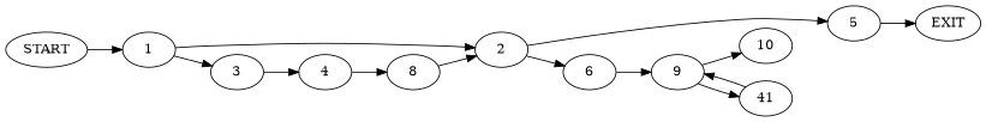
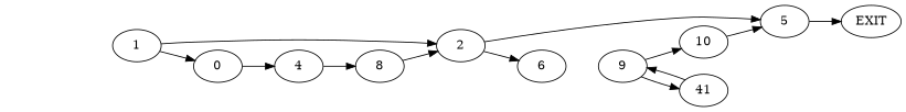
  digraph {
    rankdir=LR
-   n1 [label=START]
    1
    2
-   3
+   3 [label=0]
    n5 [label=EXIT]
    5
    6
    4
    9
    8
    10
    n12 [label=41]
-   n1 -> 1
    1 -> 2
    1 -> 3
    2 -> 5
    2 -> 6
    3 -> 4
    5 -> n5
-   6 -> 9
    4 -> 8
    9 -> 10
    9 -> n12
    8 -> 2
+   10 -> 5
    n12 -> 9
  }
